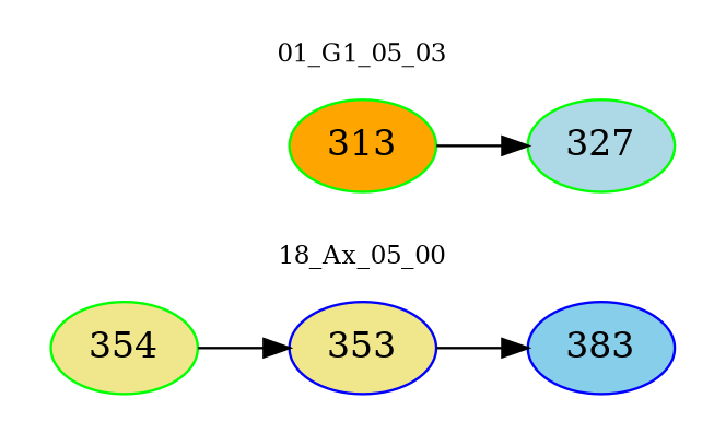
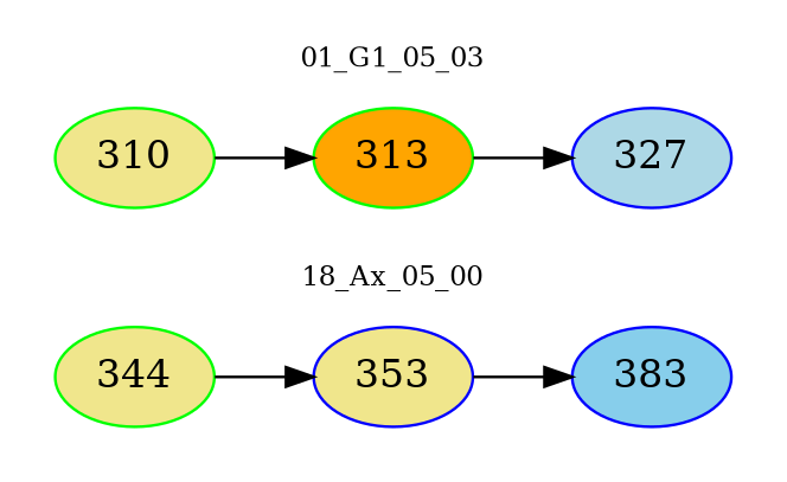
  digraph {
    rankdir=LR
    node [color=green fillcolor=khaki style=filled]
    edge [color=black]
-   n1 [label=354]
+   n1 [label=344]
    n2 [color=blue label=353]
    n3 [color=blue fillcolor=skyblue label=383]
+   n4 [label=310]
    n5 [fillcolor=orange label=313]
-   n6 [fillcolor=lightblue label=327]
+   n6 [color=blue fillcolor=lightblue label=327]
    subgraph cluster_1 {
      color=white
      fontsize=10
      label="18_Ax_05_00"
      n1
      n2
      n3
    }
    subgraph cluster_2 {
      color=white
      fontsize=10
      label="01_G1_05_03"
+     n4
      n5
      n6
    }
    n1 -> n2
    n2 -> n3
+   n4 -> n5
    n5 -> n6
  }
